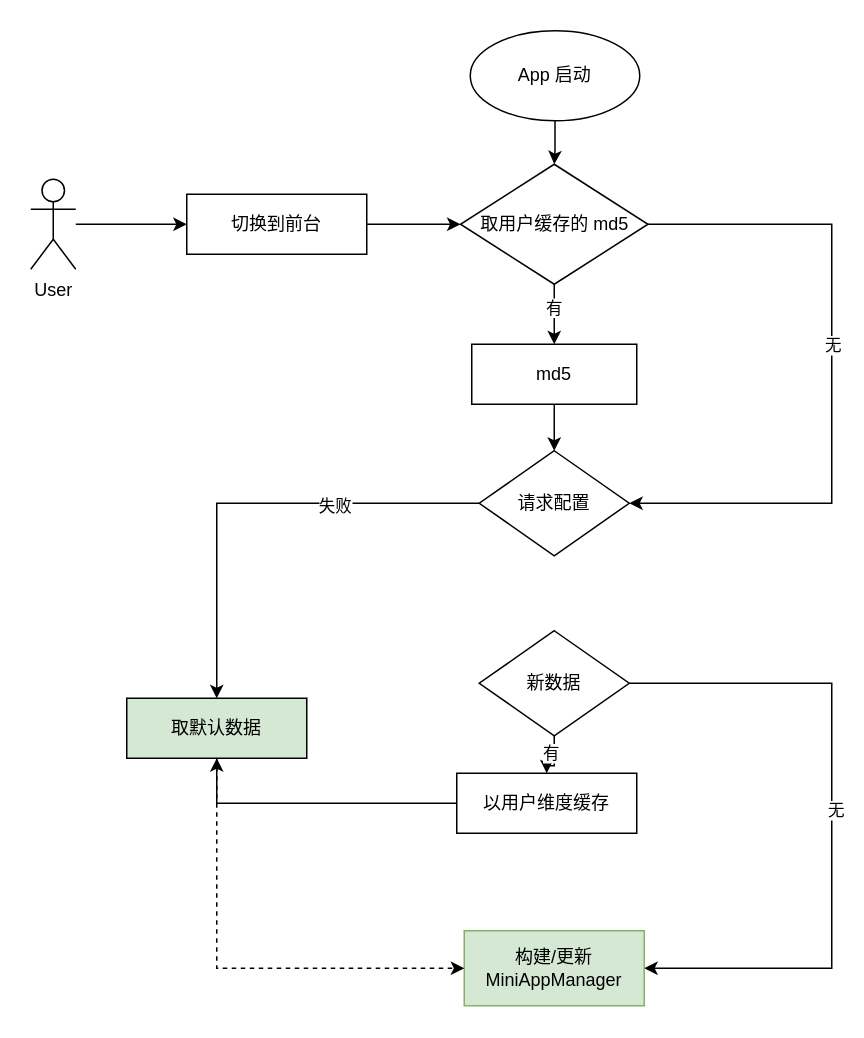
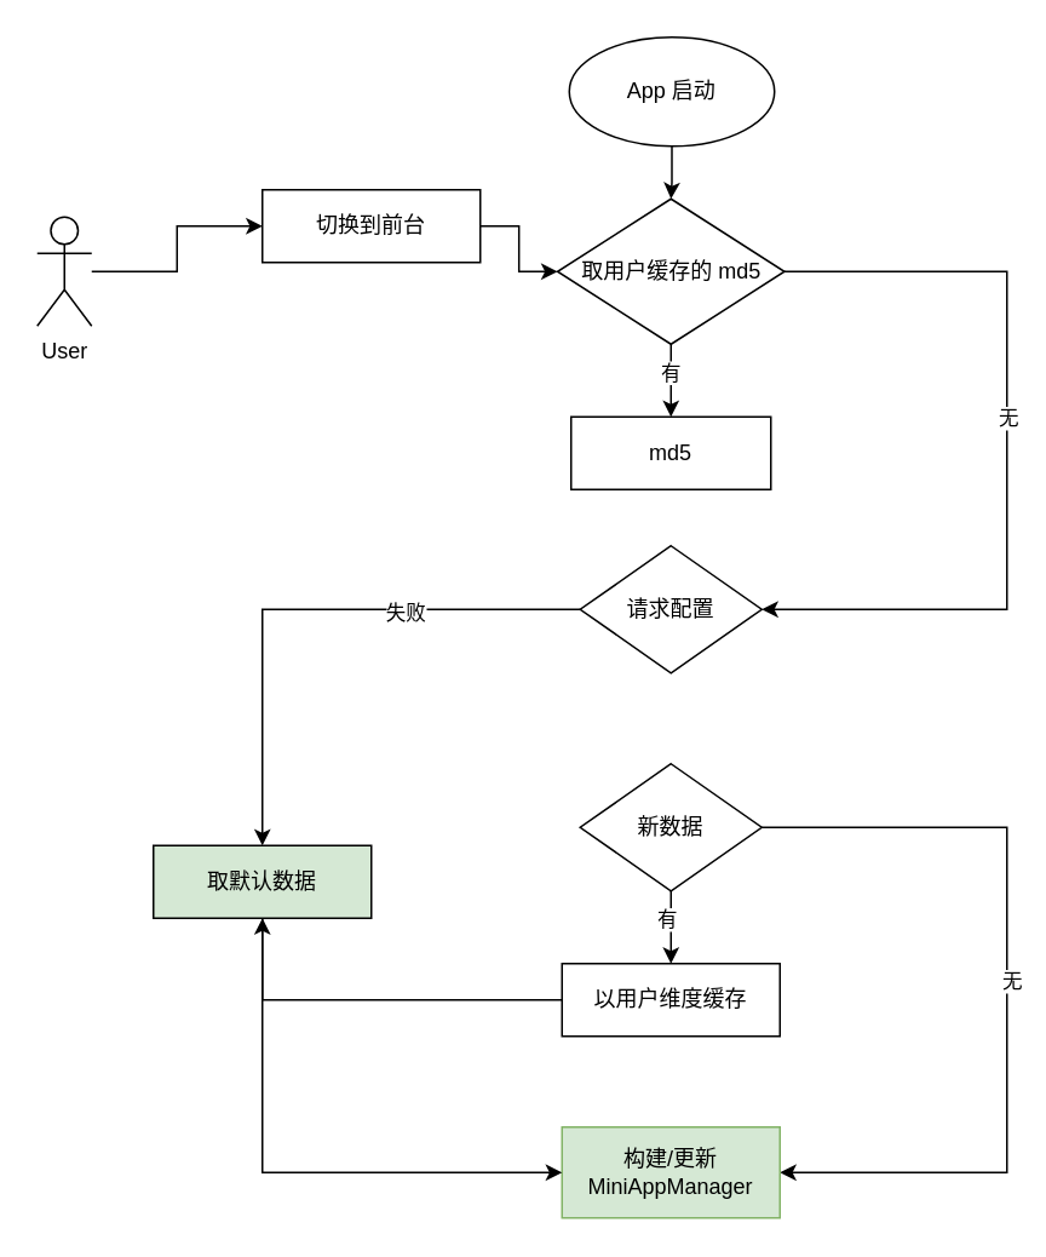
  <mxCell id="0" />
  <mxCell id="1" parent="0" />
  <mxCell id="2" style="edgeStyle=orthogonalEdgeStyle;rounded=0;orthogonalLoop=1;jettySize=auto;html=1;entryX=0.5;entryY=0;entryDx=0;entryDy=0;" parent="1" source="3" target="15" edge="1"><mxGeometry relative="1" as="geometry" /></mxCell>
  <mxCell id="3" value="App 启动" style="ellipse;whiteSpace=wrap;html=1;" parent="1" vertex="1"><mxGeometry x="313" y="20" width="113" height="60" as="geometry" /></mxCell>
  <mxCell id="4" style="edgeStyle=orthogonalEdgeStyle;rounded=0;orthogonalLoop=1;jettySize=auto;html=1;entryX=0;entryY=0.5;entryDx=0;entryDy=0;" parent="1" source="5" target="7" edge="1"><mxGeometry relative="1" as="geometry" /></mxCell>
  <mxCell id="5" value="User" style="shape=umlActor;verticalLabelPosition=bottom;verticalAlign=top;html=1;outlineConnect=0;" parent="1" vertex="1"><mxGeometry x="20" y="119" width="30" height="60" as="geometry" /></mxCell>
  <mxCell id="6" style="edgeStyle=orthogonalEdgeStyle;rounded=0;orthogonalLoop=1;jettySize=auto;html=1;entryX=0;entryY=0.5;entryDx=0;entryDy=0;" parent="1" source="7" target="15" edge="1"><mxGeometry relative="1" as="geometry" /></mxCell>
- <mxCell id="7" value="切换到前台" style="rounded=0;whiteSpace=wrap;html=1;" parent="1" vertex="1"><mxGeometry x="124" y="129" width="120" height="40" as="geometry" /></mxCell>
+ <mxCell id="7" value="切换到前台" style="rounded=0;whiteSpace=wrap;html=1;" parent="1" vertex="1"><mxGeometry x="144" y="104" width="120" height="40" as="geometry" /></mxCell>
  <mxCell id="8" style="edgeStyle=orthogonalEdgeStyle;rounded=0;orthogonalLoop=1;jettySize=auto;html=1;entryX=0.5;entryY=0;entryDx=0;entryDy=0;" parent="1" source="10" target="25" edge="1"><mxGeometry relative="1" as="geometry" /></mxCell>
  <mxCell id="9" value="失败" style="edgeLabel;html=1;align=center;verticalAlign=middle;resizable=0;points=[];" parent="8" vertex="1" connectable="0"><mxGeometry x="-0.366" y="1" relative="1" as="geometry"><mxPoint as="offset" /></mxGeometry></mxCell>
  <mxCell id="10" value="请求配置" style="rhombus;whiteSpace=wrap;html=1;" parent="1" vertex="1"><mxGeometry x="319" y="300" width="100" height="70" as="geometry" /></mxCell>
  <mxCell id="11" style="edgeStyle=orthogonalEdgeStyle;rounded=0;orthogonalLoop=1;jettySize=auto;html=1;entryX=0.5;entryY=0;entryDx=0;entryDy=0;" parent="1" source="15" target="17" edge="1"><mxGeometry relative="1" as="geometry" /></mxCell>
  <mxCell id="12" value="有" style="edgeLabel;html=1;align=center;verticalAlign=middle;resizable=0;points=[];" parent="11" vertex="1" connectable="0"><mxGeometry x="-0.275" y="-1" relative="1" as="geometry"><mxPoint as="offset" /></mxGeometry></mxCell>
  <mxCell id="13" style="edgeStyle=orthogonalEdgeStyle;rounded=0;orthogonalLoop=1;jettySize=auto;html=1;entryX=1;entryY=0.5;entryDx=0;entryDy=0;exitX=1;exitY=0.5;exitDx=0;exitDy=0;" parent="1" source="15" target="10" edge="1"><mxGeometry relative="1" as="geometry"><Array as="points"><mxPoint x="554" y="149" /><mxPoint x="554" y="335" /></Array></mxGeometry></mxCell>
  <mxCell id="14" value="无" style="edgeLabel;html=1;align=center;verticalAlign=middle;resizable=0;points=[];" parent="13" vertex="1" connectable="0"><mxGeometry x="-0.018" y="4" relative="1" as="geometry"><mxPoint x="-4" y="-15" as="offset" /></mxGeometry></mxCell>
  <mxCell id="15" value="取用户缓存的 md5" style="rhombus;whiteSpace=wrap;html=1;" parent="1" vertex="1"><mxGeometry x="306.5" y="109" width="125" height="80" as="geometry" /></mxCell>
- <mxCell id="16" style="edgeStyle=orthogonalEdgeStyle;rounded=0;orthogonalLoop=1;jettySize=auto;html=1;entryX=0.5;entryY=0;entryDx=0;entryDy=0;" parent="1" source="17" target="10" edge="1"><mxGeometry relative="1" as="geometry" /></mxCell>
  <mxCell id="17" value="md5" style="whiteSpace=wrap;html=1;" parent="1" vertex="1"><mxGeometry x="314" y="229" width="110" height="40" as="geometry" /></mxCell>
  <mxCell id="18" style="edgeStyle=orthogonalEdgeStyle;rounded=0;orthogonalLoop=1;jettySize=auto;html=1;entryX=0.5;entryY=0;entryDx=0;entryDy=0;" parent="1" source="22" target="27" edge="1"><mxGeometry relative="1" as="geometry"><mxPoint x="369" y="550" as="targetPoint" /></mxGeometry></mxCell>
  <mxCell id="19" value="有" style="edgeLabel;html=1;align=center;verticalAlign=middle;resizable=0;points=[];" parent="18" vertex="1" connectable="0"><mxGeometry x="-0.26" y="-3" relative="1" as="geometry"><mxPoint as="offset" /></mxGeometry></mxCell>
  <mxCell id="20" style="edgeStyle=orthogonalEdgeStyle;rounded=0;orthogonalLoop=1;jettySize=auto;html=1;entryX=1;entryY=0.5;entryDx=0;entryDy=0;" edge="1" parent="1" source="22" target="23"><mxGeometry relative="1" as="geometry"><Array as="points"><mxPoint x="554" y="455" /><mxPoint x="554" y="645" /></Array></mxGeometry></mxCell>
  <mxCell id="21" value="无" style="edgeLabel;html=1;align=center;verticalAlign=middle;resizable=0;points=[];" vertex="1" connectable="0" parent="20"><mxGeometry x="-0.028" y="2" relative="1" as="geometry"><mxPoint as="offset" /></mxGeometry></mxCell>
  <mxCell id="22" value="新数据" style="rhombus;whiteSpace=wrap;html=1;" parent="1" vertex="1"><mxGeometry x="319" y="420" width="100" height="70" as="geometry" /></mxCell>
  <mxCell id="23" value="构建/更新 MiniAppManager" style="whiteSpace=wrap;html=1;fillColor=#d5e8d4;strokeColor=#82b366;" parent="1" vertex="1"><mxGeometry x="309" y="620" width="120" height="50" as="geometry" /></mxCell>
- <mxCell id="24" style="edgeStyle=orthogonalEdgeStyle;rounded=0;orthogonalLoop=1;jettySize=auto;html=1;entryX=0;entryY=0.5;entryDx=0;entryDy=0;dashed=1;" edge="1" parent="1" source="25" target="23"><mxGeometry relative="1" as="geometry"><Array as="points"><mxPoint x="144" y="645" /></Array></mxGeometry></mxCell>
+ <mxCell id="24" style="edgeStyle=orthogonalEdgeStyle;rounded=0;orthogonalLoop=1;jettySize=auto;html=1;entryX=0;entryY=0.5;entryDx=0;entryDy=0;" edge="1" parent="1" source="25" target="23"><mxGeometry relative="1" as="geometry"><Array as="points"><mxPoint x="144" y="645" /></Array></mxGeometry></mxCell>
  <mxCell id="25" value="取默认数据" style="whiteSpace=wrap;html=1;fillColor=#d5e8d4;" parent="1" vertex="1"><mxGeometry x="84" y="465" width="120" height="40" as="geometry" /></mxCell>
  <mxCell id="26" style="edgeStyle=orthogonalEdgeStyle;rounded=0;orthogonalLoop=1;jettySize=auto;html=1;" parent="1" source="27" target="25" edge="1"><mxGeometry relative="1" as="geometry" /></mxCell>
- <mxCell id="27" value="以用户维度缓存" style="rounded=0;whiteSpace=wrap;html=1;" parent="1" vertex="1"><mxGeometry x="304" y="515" width="120" height="40" as="geometry" /></mxCell>
+ <mxCell id="27" value="以用户维度缓存" style="rounded=0;whiteSpace=wrap;html=1;" parent="1" vertex="1"><mxGeometry x="309" y="530" width="120" height="40" as="geometry" /></mxCell>
